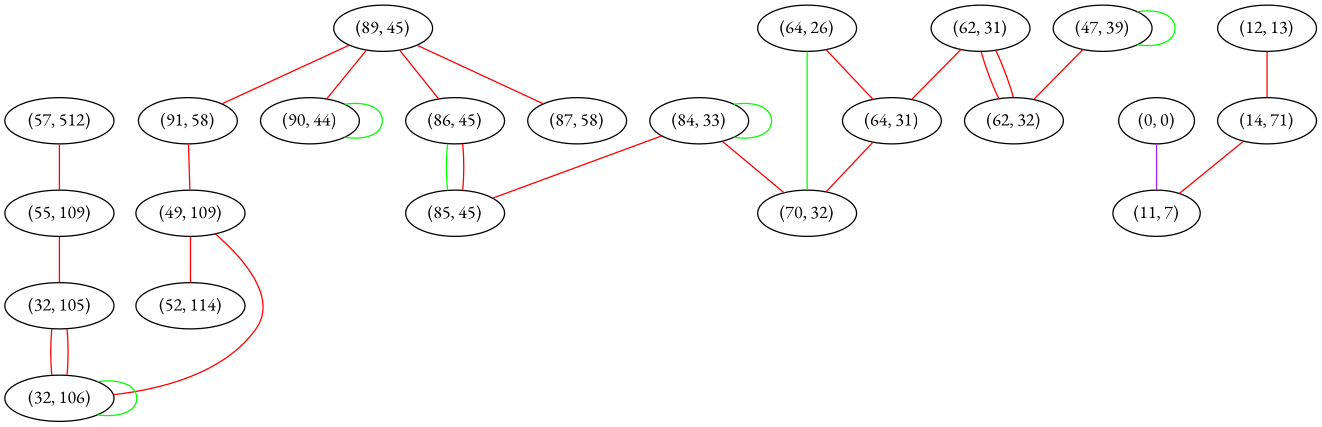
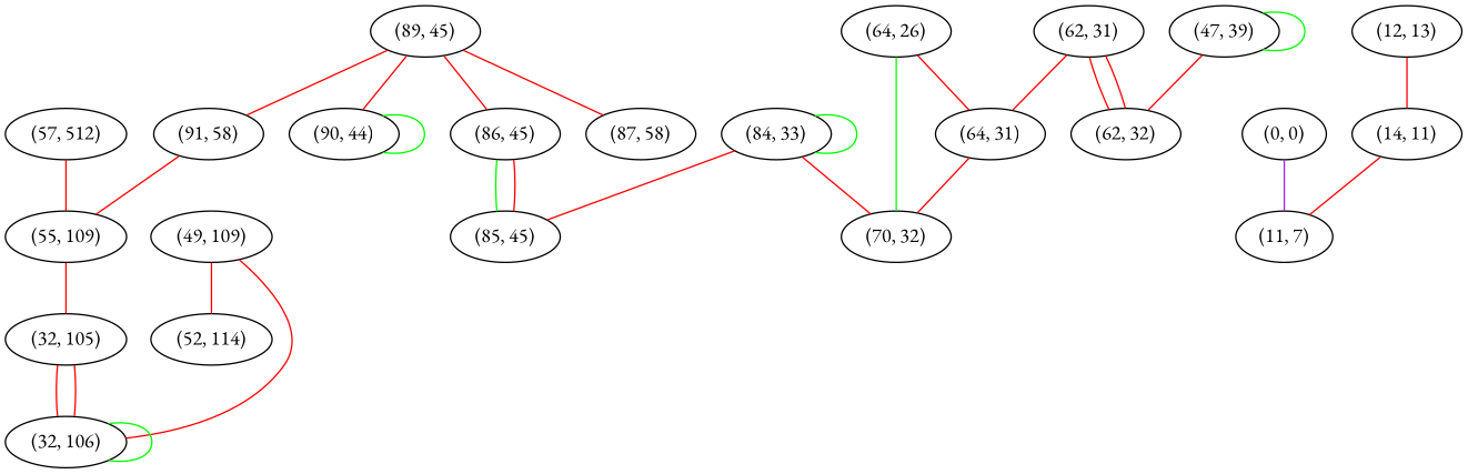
  graph {
    fontname="EB Garamond"
    node [fontname="EB Garamond"]
    edge [color=red fontname="EB Garamond" weight=1]
    n1 [label="(57, 512)"]
    "(55, 109)"
    "(32, 105)"
    "(89, 45)"
    "(91, 58)"
    "(90, 44)"
    "(86, 45)"
    "(87, 58)"
    "(85, 45)"
    "(47, 39)"
    "(62, 32)"
    "(64, 26)"
    "(64, 31)"
    "(70, 32)"
-   "(14, 11)" [label="(14, 71)"]
+   "(14, 11)"
    "(11, 7)"
    "(12, 13)"
    "(84, 33)"
    "(62, 31)"
    "(49, 109)"
    "(52, 114)"
    "(32, 106)"
    "(0, 0)"
    n1 -- "(55, 109)"
    "(55, 109)" -- "(32, 105)"
    "(32, 105)" -- "(32, 106)"
    "(32, 105)" -- "(32, 106)"
    "(89, 45)" -- "(91, 58)"
    "(89, 45)" -- "(90, 44)"
    "(89, 45)" -- "(86, 45)"
    "(89, 45)" -- "(87, 58)"
-   "(91, 58)" -- "(49, 109)"
+   "(91, 58)" -- "(55, 109)"
    "(90, 44)" -- "(90, 44)" [color=green weight=2]
    "(86, 45)" -- "(85, 45)" [color=green weight=2]
    "(86, 45)" -- "(85, 45)"
    "(47, 39)" -- "(47, 39)" [color=green weight=2]
    "(47, 39)" -- "(62, 32)"
    "(64, 26)" -- "(64, 31)"
    "(64, 26)" -- "(70, 32)" [color=green weight=2]
    "(64, 31)" -- "(70, 32)"
    "(14, 11)" -- "(11, 7)"
    "(12, 13)" -- "(14, 11)"
    "(84, 33)" -- "(85, 45)"
    "(84, 33)" -- "(70, 32)"
    "(84, 33)" -- "(84, 33)" [color=green weight=2]
    "(62, 31)" -- "(62, 32)"
    "(62, 31)" -- "(62, 32)"
    "(62, 31)" -- "(64, 31)"
    "(49, 109)" -- "(52, 114)"
    "(49, 109)" -- "(32, 106)"
    "(32, 106)" -- "(32, 106)" [color=green weight=2]
    "(0, 0)" -- "(11, 7)" [color=purple weight=4]
  }
